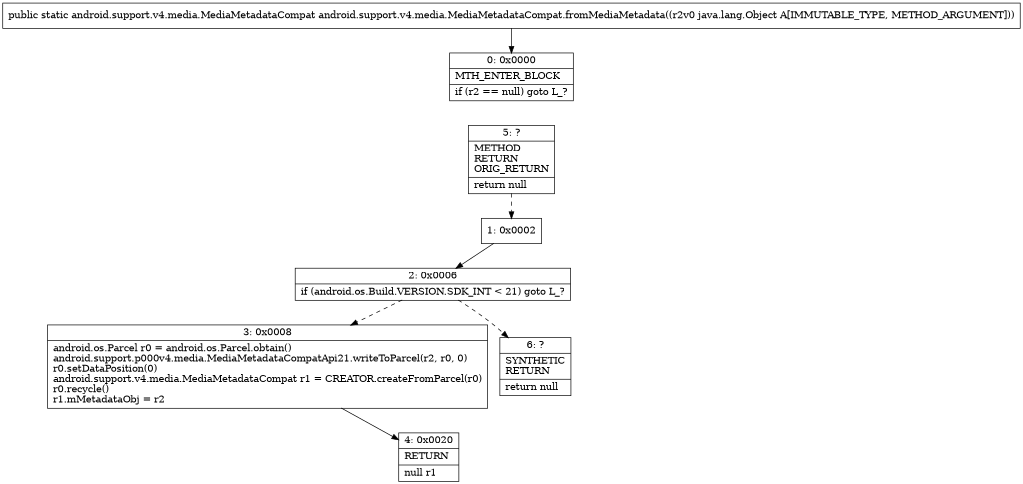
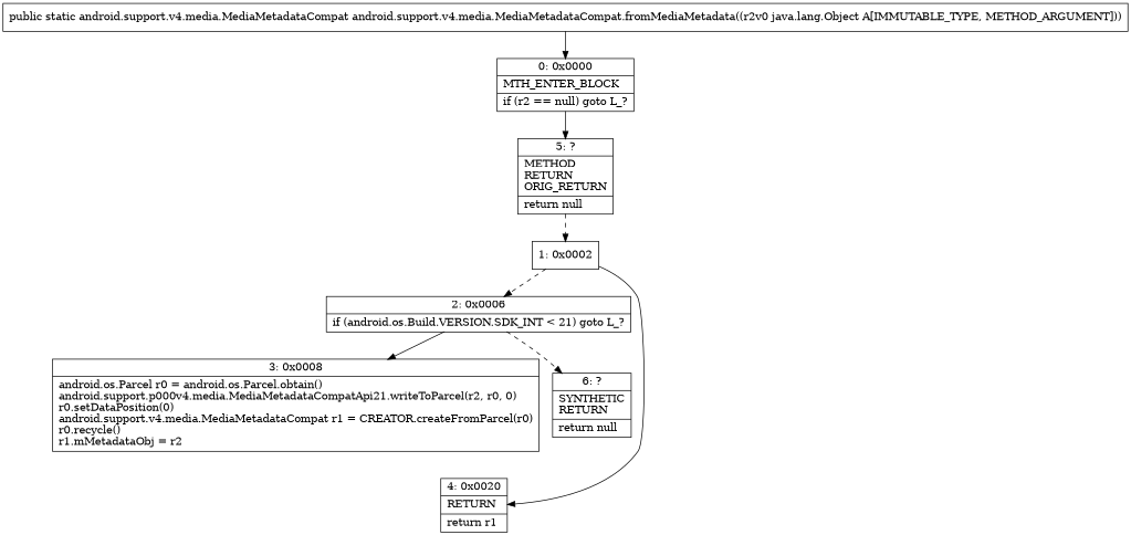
  digraph {
    node [shape=record]
    n1 [label="{0\:\ 0x0000|MTH_ENTER_BLOCK\l|if (r2 == null) goto L_?\l}"]
    n2 [label="{5\:\ ?|METHOD\lRETURN\lORIG_RETURN\l|return null\l}"]
    n3 [label="{1\:\ 0x0002}"]
    n4 [label="{2\:\ 0x0006|if (android.os.Build.VERSION.SDK_INT \< 21) goto L_?\l}"]
    n5 [label="{3\:\ 0x0008|android.os.Parcel r0 = android.os.Parcel.obtain()\landroid.support.p000v4.media.MediaMetadataCompatApi21.writeToParcel(r2, r0, 0)\lr0.setDataPosition(0)\landroid.support.v4.media.MediaMetadataCompat r1 = CREATOR.createFromParcel(r0)\lr0.recycle()\lr1.mMetadataObj = r2\l}"]
    n6 [label="{6\:\ ?|SYNTHETIC\lRETURN\l|return null\l}"]
-   n7 [label="{4\:\ 0x0020|RETURN\l|null r1\l}"]
+   n7 [label="{4\:\ 0x0020|RETURN\l|return r1\l}"]
    n8 [label="{public static android.support.v4.media.MediaMetadataCompat android.support.v4.media.MediaMetadataCompat.fromMediaMetadata((r2v0 java.lang.Object A[IMMUTABLE_TYPE, METHOD_ARGUMENT])) }"]
+   n1 -> n2
    n2 -> n3 [style=dashed]
-   n3 -> n4
-   n4 -> n5 [style=dashed]
+   n3 -> n4 [style=dashed]
+   n4 -> n5 [style=solid]
    n4 -> n6 [style=dashed]
-   n5 -> n7
+   n3 -> n7
    n8 -> n1
  }
